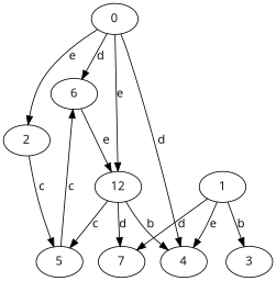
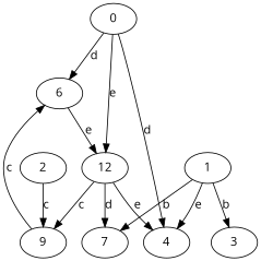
  strict digraph {
    fontname="Open Sans"
    node [fontname="Open Sans"]
    edge [fontname="Open Sans"]
    0
    6
    n3 [label=2]
    n4 [label=12]
    4
-   5
+   5 [label=9]
    7
    1
    3
    0 -> 6 [label=d]
-   0 -> n3 [label=e]
    0 -> n4 [label=e]
    0 -> 4 [label=d]
    6 -> n4 [label=e]
    n3 -> 5 [label=c]
-   n4 -> 4 [label=b]
+   n4 -> 4 [label=e]
    n4 -> 5 [label=c]
    n4 -> 7 [label=d]
    5 -> 6 [label=c]
    1 -> 4 [label=e]
-   1 -> 7 [label=d]
+   1 -> 7 [label=b]
    1 -> 3 [label=b]
  }
